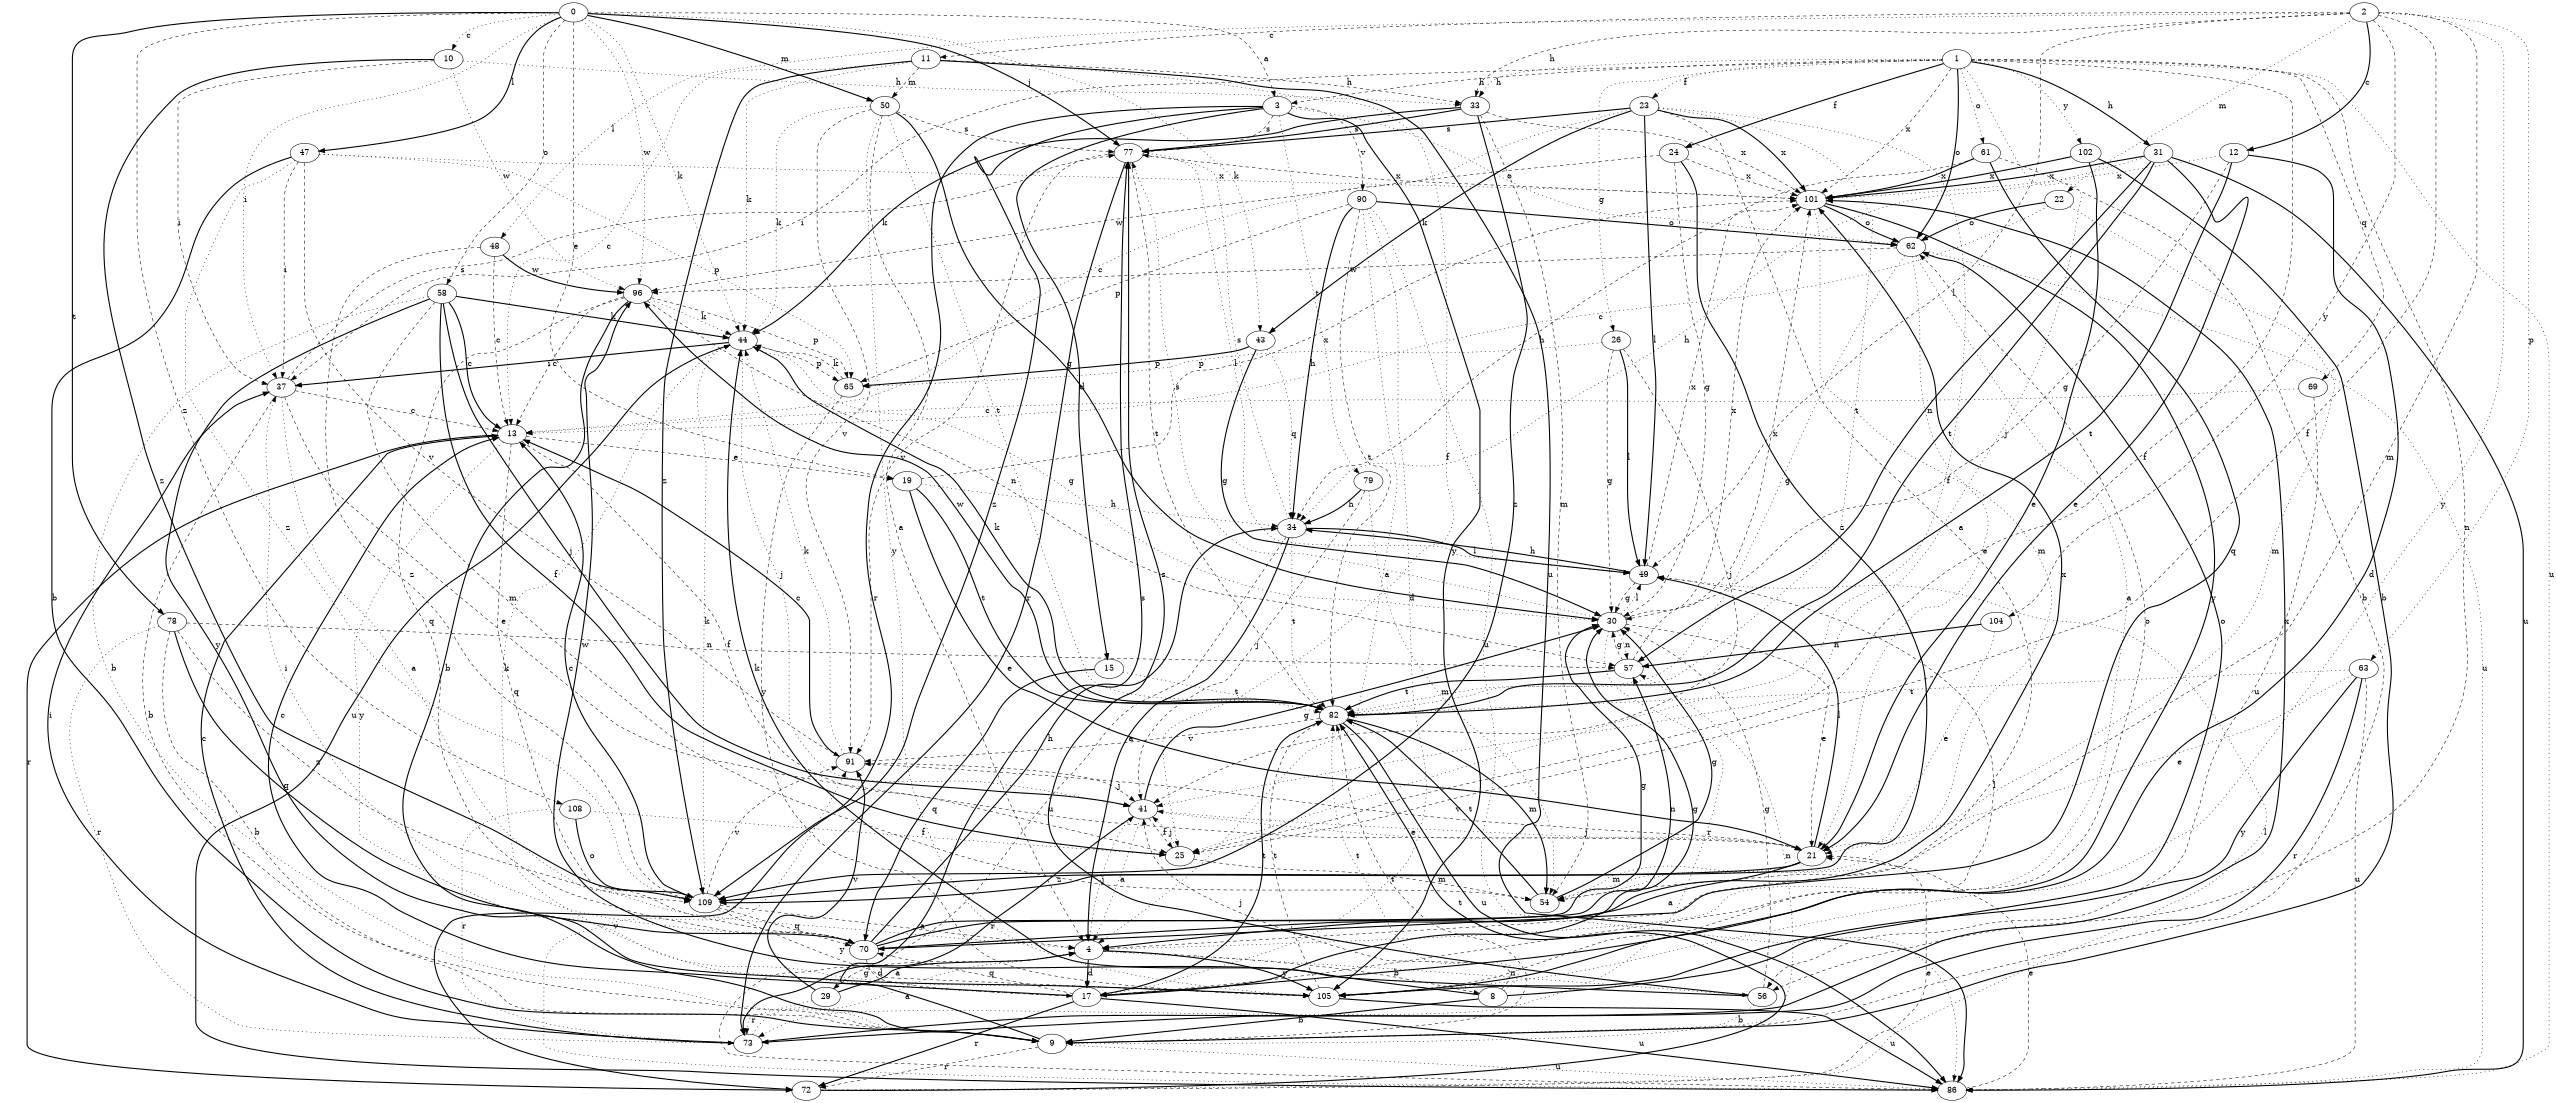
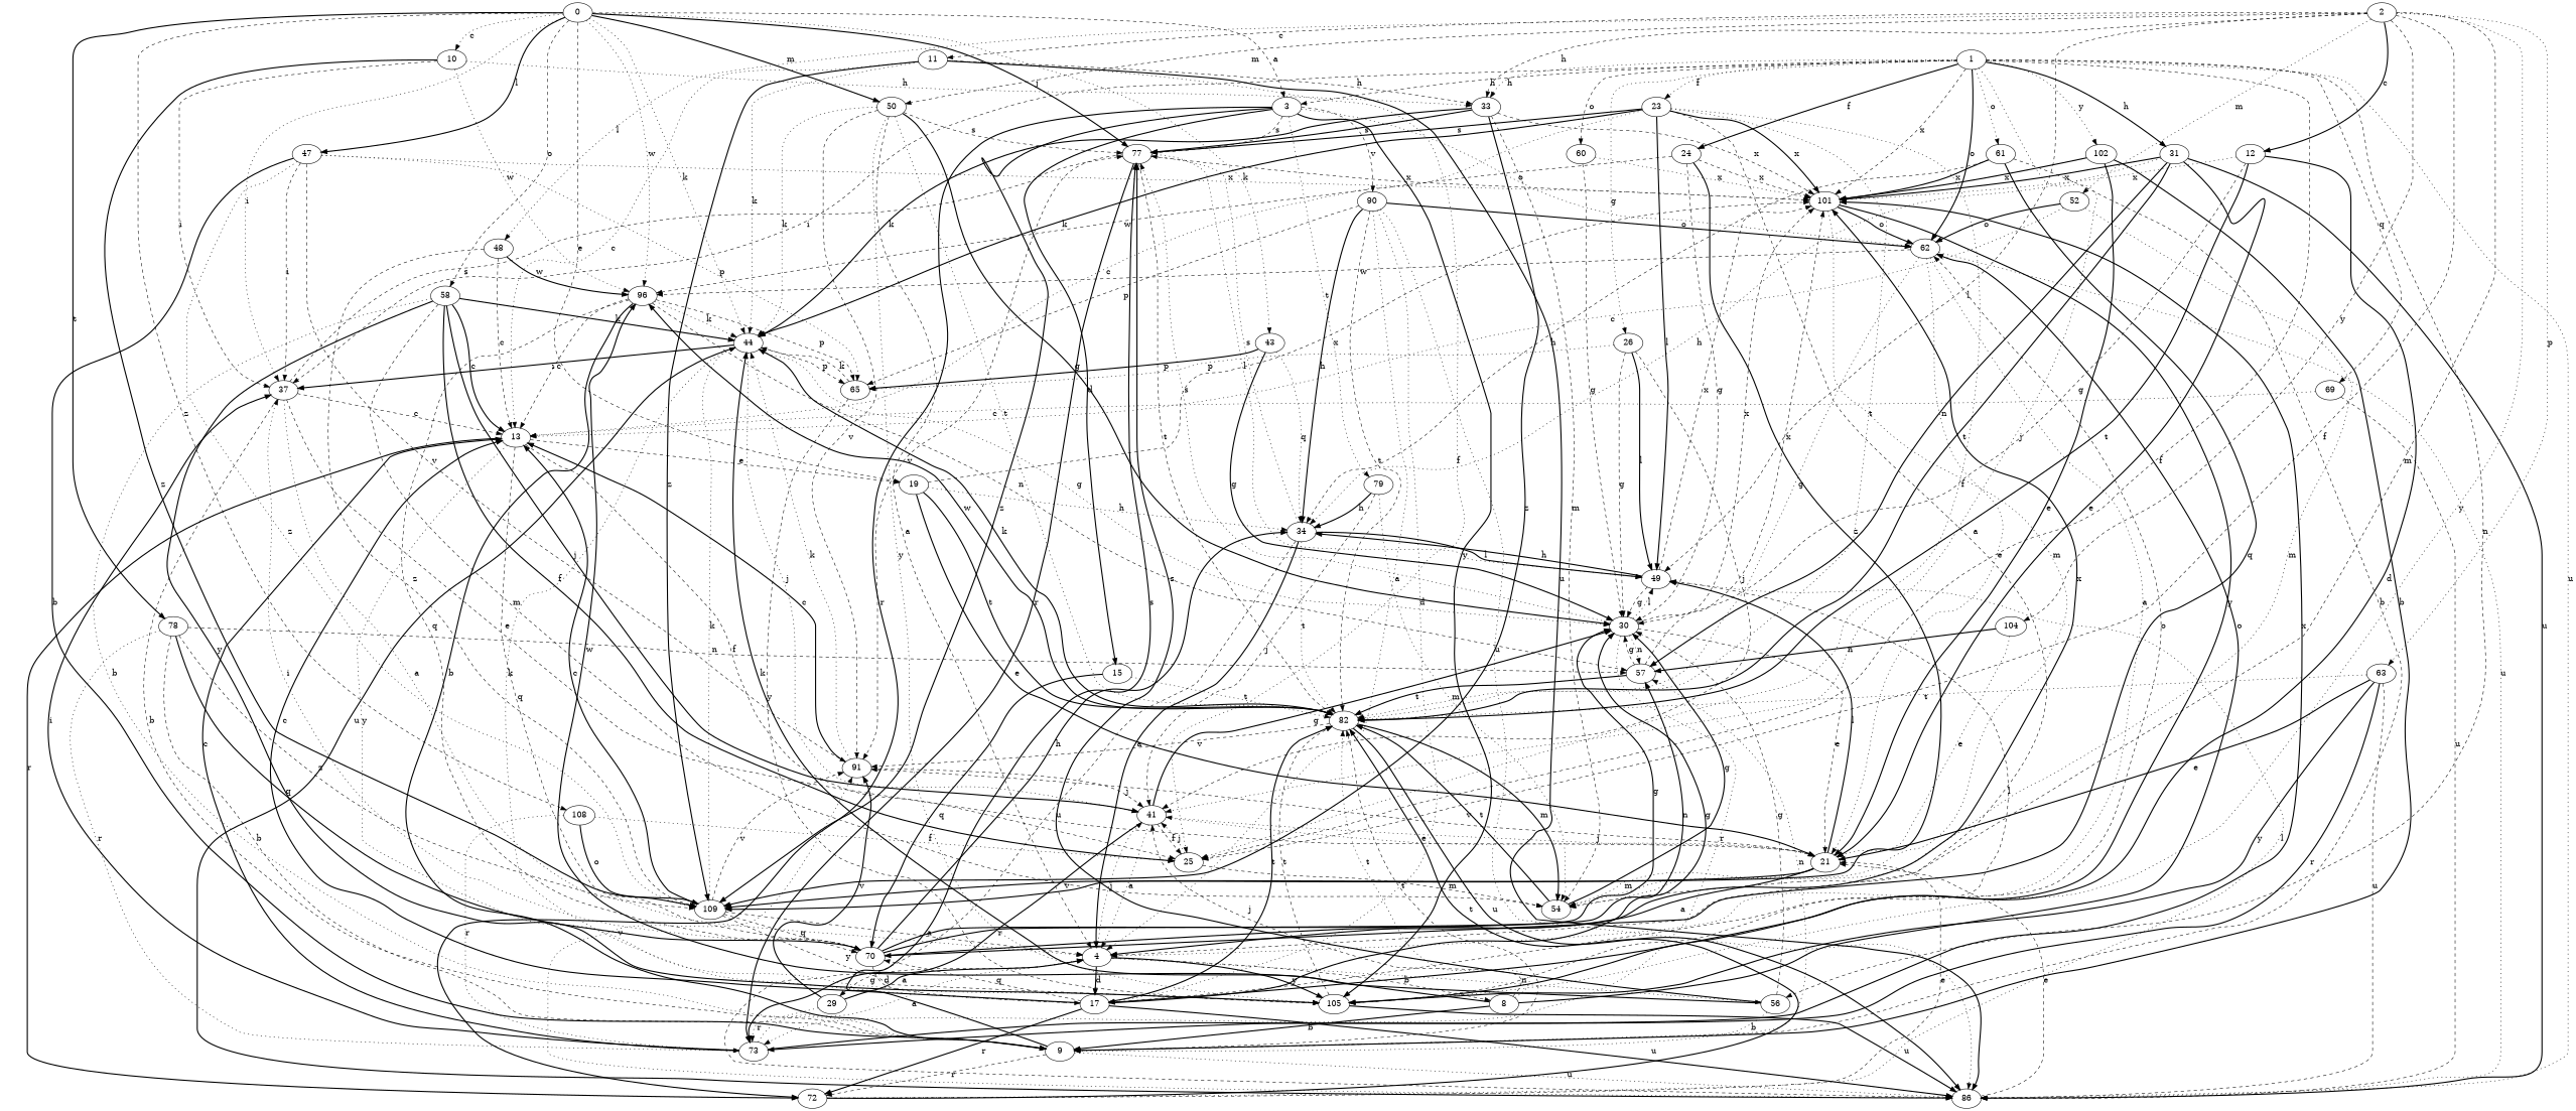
  strict digraph {
    edge [style=bold]
    0
    3
    10
    19
    37
    43
    44
    47
    50
    58
    77
    78
    96
    108
    62
    105
    15
    72
    79
    90
    109
    33
    101
    82
    21
    34
    4
    9
    13
    30
    65
    41
    86
    91
    25
    54
    49
    73
    57
    70
    1
    23
    24
    26
    31
    56
+   60
    61
    69
    102
    2
    11
    12
    48
-   52 [label=22]
+   52
    63
    104
    17
    8
    29
    0 -> 3 [label=a style=dashed]
    0 -> 10 [label=c style=dotted]
    0 -> 19 [label=e style=dashed]
    0 -> 37 [label=i style=dotted]
    0 -> 43 [label=k style=dotted]
    0 -> 44 [label=k style=dotted]
    0 -> 47 [label=l]
    0 -> 50 [label=m]
    0 -> 58 [label=o style=dashed]
    0 -> 77 [label=j]
    0 -> 78 [label=t]
    0 -> 96 [label=w style=dotted]
    0 -> 108 [label=z style=dashed]
    3 -> 77 [label=s style=dashed]
    3 -> 62 [label=o style=dotted]
    3 -> 105 [label=y]
    3 -> 15 [label=d]
    3 -> 72 [label=r]
    3 -> 79 [label=t style=dotted]
    3 -> 90 [label=v style=dashed]
    3 -> 109 [label=z]
    10 -> 37 [label=i style=dashed]
    10 -> 96 [label=w style=dotted]
    10 -> 109 [label=z]
    10 -> 33 [label=h style=dotted]
    19 -> 101 [label=x style=dashed]
    19 -> 82 [label=t]
    19 -> 21 [label=e]
    19 -> 34 [label=h style=dotted]
    37 -> 77 [label=s style=dashed]
    37 -> 21 [label=e style=dashed]
    37 -> 4 [label=a style=dotted]
    37 -> 9 [label=b style=dashed]
    37 -> 13 [label=c style=dashed]
    43 -> 34 [label=q style=dotted]
    43 -> 30 [label=g]
    43 -> 65 [label=p]
    44 -> 37 [label=i]
    44 -> 30 [label=g style=dotted]
    44 -> 65 [label=p style=dashed]
    44 -> 41 [label=j style=dotted]
    44 -> 86 [label=u]
    47 -> 37 [label=i style=dashed]
    47 -> 109 [label=z style=dotted]
    47 -> 101 [label=x style=dotted]
    47 -> 9 [label=b]
    47 -> 65 [label=p style=dotted]
    47 -> 91 [label=v style=dashed]
    50 -> 44 [label=k style=dotted]
    50 -> 77 [label=s style=dashed]
    50 -> 105 [label=y style=dotted]
    50 -> 82 [label=t style=dotted]
    50 -> 4 [label=a style=dashed]
    50 -> 30 [label=g]
    50 -> 91 [label=v style=dashed]
    58 -> 44 [label=k]
    58 -> 105 [label=y]
    58 -> 9 [label=b style=dotted]
    58 -> 13 [label=c]
    58 -> 41 [label=j]
    58 -> 25 [label=f]
    58 -> 54 [label=m style=dashed]
    77 -> 101 [label=x style=dashed]
    77 -> 82 [label=t style=dashed]
    77 -> 91 [label=v style=dashed]
    77 -> 49 [label=l style=dotted]
    77 -> 73 [label=r]
    78 -> 109 [label=z style=dashed]
    78 -> 9 [label=b style=dashed]
    78 -> 73 [label=r style=dotted]
    78 -> 57 [label=n style=dashed]
    78 -> 70 [label=q]
    96 -> 44 [label=k style=dotted]
    96 -> 9 [label=b]
    96 -> 13 [label=c style=dashed]
    96 -> 65 [label=p style=dashed]
    96 -> 57 [label=n style=dashed]
    96 -> 70 [label=q style=dashed]
    108 -> 109 [label=o]
    108 -> 25 [label=f style=dotted]
    108 -> 73 [label=r style=dotted]
    62 -> 96 [label=w style=dashed]
    62 -> 82 [label=g style=dotted]
    62 -> 21 [label=e style=dotted]
    62 -> 4 [label=a style=dotted]
    62 -> 86 [label=u style=dotted]
    105 -> 82 [label=t style=dashed]
    105 -> 86 [label=u]
    105 -> 49 [label=l style=dashed]
    15 -> 82 [label=t style=dotted]
    15 -> 70 [label=q]
    72 -> 82 [label=t]
    72 -> 21 [label=e style=dashed]
    72 -> 49 [label=l style=dotted]
    79 -> 34 [label=h]
    79 -> 41 [label=j style=dashed]
    79 -> 54 [label=m style=dotted]
    90 -> 62 [label=o]
    90 -> 82 [label=t style=dashed]
    90 -> 34 [label=h]
    90 -> 4 [label=a style=dotted]
    90 -> 65 [label=p style=dashed]
    90 -> 86 [label=u style=dotted]
    90 -> 17 [label=d style=dotted]
    109 -> 44 [label=k style=dotted]
    109 -> 105 [label=y style=dashed]
    109 -> 4 [label=a style=dashed]
    109 -> 13 [label=c]
    109 -> 91 [label=v style=dashed]
    109 -> 70 [label=q style=dashed]
    33 -> 44 [label=k]
    33 -> 77 [label=s]
    33 -> 109 [label=z]
    33 -> 101 [label=x style=dashed]
    33 -> 54 [label=m style=dashed]
    101 -> 62 [label=o]
    101 -> 105 [label=y]
    101 -> 54 [label=m style=dotted]
    82 -> 44 [label=k]
    82 -> 96 [label=w]
    82 -> 86 [label=u]
    82 -> 91 [label=v style=dashed]
    82 -> 54 [label=m]
-   21 -> 109 [label=z]
+   21 -> 109 [label=v]
    21 -> 4 [label=a]
    21 -> 41 [label=j style=dotted]
    21 -> 91 [label=v style=dashed]
    21 -> 54 [label=m style=dotted]
    21 -> 49 [label=l]
    34 -> 77 [label=s style=dotted]
    34 -> 82 [label=t style=dotted]
    34 -> 4 [label=a]
    34 -> 86 [label=u style=dashed]
    34 -> 49 [label=l]
    4 -> 105 [label=y]
    4 -> 41 [label=j style=dotted]
    4 -> 56 [label=n style=dotted]
    4 -> 17 [label=d]
    4 -> 8 [label=b style=dashed]
    4 -> 29 [label=g style=dashed]
    9 -> 77 [label=s]
    9 -> 72 [label=r style=dashed]
    9 -> 82 [label=t style=dashed]
    9 -> 86 [label=u style=dotted]
    9 -> 57 [label=n style=dotted]
    13 -> 19 [label=e style=dashed]
    13 -> 105 [label=y style=dotted]
    13 -> 72 [label=r]
    13 -> 25 [label=f style=dashed]
    13 -> 70 [label=q style=dashed]
    30 -> 77 [label=s style=dotted]
    30 -> 101 [label=x style=dashed]
    30 -> 21 [label=e style=dashed]
    30 -> 49 [label=l style=dotted]
    30 -> 73 [label=r style=dotted]
    30 -> 57 [label=n style=dotted]
    65 -> 44 [label=k style=dashed]
    65 -> 105 [label=y style=dashed]
    41 -> 21 [label=e style=dotted]
    41 -> 4 [label=a style=dotted]
    41 -> 30 [label=g]
    41 -> 25 [label=f style=dashed]
    41 -> 73 [label=r]
    86 -> 21 [label=e style=dashed]
    86 -> 91 [label=v style=dotted]
    91 -> 44 [label=k style=dotted]
    91 -> 13 [label=c]
    91 -> 41 [label=j style=dashed]
    25 -> 41 [label=j style=dotted]
    25 -> 54 [label=m style=dashed]
    54 -> 82 [label=t]
    54 -> 30 [label=g]
    49 -> 101 [label=x style=dashed]
    49 -> 34 [label=h]
    49 -> 30 [label=g style=dashed]
    73 -> 37 [label=i]
    73 -> 101 [label=x]
    73 -> 4 [label=a style=dotted]
    73 -> 13 [label=c]
    57 -> 101 [label=x style=dashed]
    57 -> 82 [label=t]
    57 -> 30 [label=g style=dashed]
    70 -> 37 [label=i style=dotted]
    70 -> 101 [label=x]
    70 -> 34 [label=h]
    70 -> 30 [label=g]
    70 -> 57 [label=n]
    70 -> 17 [label=d style=dashed]
    1 -> 3 [label=h style=dashed]
    1 -> 37 [label=i style=dashed]
    1 -> 62 [label=o]
    1 -> 33 [label=h style=dotted]
    1 -> 101 [label=x style=dashed]
    1 -> 41 [label=j style=dotted]
    1 -> 86 [label=u style=dotted]
    1 -> 25 [label=f style=dashed]
    1 -> 23 [label=f style=dotted]
    1 -> 24 [label=f]
    1 -> 26 [label=g style=dotted]
    1 -> 31 [label=h]
    1 -> 56 [label=n style=dashed]
+   1 -> 60 [label=o style=dashed]
    1 -> 61 [label=o style=dotted]
    1 -> 69 [label=q style=dashed]
    1 -> 102 [label=y style=dotted]
-   23 -> 43 [label=k]
+   23 -> 44 [label=k]
    23 -> 77 [label=s]
    23 -> 101 [label=x]
    23 -> 82 [label=t style=dotted]
    23 -> 4 [label=a style=dashed]
    23 -> 13 [label=c style=dotted]
    23 -> 25 [label=f style=dotted]
    23 -> 49 [label=l]
    24 -> 96 [label=w style=dashed]
    24 -> 109 [label=z]
    24 -> 101 [label=x style=dashed]
    24 -> 30 [label=g style=dashed]
    26 -> 30 [label=g style=dashed]
    26 -> 65 [label=p style=dotted]
    26 -> 41 [label=j style=dashed]
    26 -> 49 [label=l]
    31 -> 101 [label=x]
    31 -> 82 [label=t]
    31 -> 21 [label=e]
    31 -> 34 [label=h style=dotted]
    31 -> 86 [label=u]
    31 -> 57 [label=n]
    56 -> 77 [label=s]
    56 -> 96 [label=w]
    56 -> 9 [label=b style=dotted]
    56 -> 30 [label=g style=dashed]
+   60 -> 101 [label=x style=dotted]
+   60 -> 30 [label=g style=dashed]
    61 -> 101 [label=x]
    61 -> 34 [label=h style=dashed]
    61 -> 9 [label=b style=dashed]
    61 -> 70 [label=q]
    69 -> 13 [label=c style=dotted]
-   69 -> 56 [label=u style=dashed]
+   69 -> 86 [label=u style=dashed]
    102 -> 101 [label=x]
    102 -> 21 [label=e]
    102 -> 9 [label=b]
-   11 -> 50 [label=m style=dashed]
+   2 -> 50 [label=m style=dashed]
    2 -> 105 [label=y style=dotted]
    2 -> 33 [label=h style=dashed]
    2 -> 25 [label=f style=dashed]
    2 -> 54 [label=m style=dashed]
    2 -> 49 [label=l style=dashed]
    2 -> 11 [label=c style=dashed]
    2 -> 12 [label=c]
    2 -> 48 [label=l style=dotted]
    2 -> 52 [label=m style=dotted]
    2 -> 63 [label=p style=dotted]
    2 -> 104 [label=y style=dashed]
    11 -> 44 [label=k style=dotted]
    11 -> 109 [label=z]
    11 -> 33 [label=h style=dashed]
    11 -> 13 [label=c style=dotted]
    11 -> 86 [label=u]
    11 -> 25 [label=f style=dotted]
    12 -> 101 [label=x style=dotted]
    12 -> 82 [label=t]
    12 -> 30 [label=g style=dashed]
    12 -> 17 [label=d]
    48 -> 96 [label=w]
    48 -> 109 [label=z style=dashed]
    48 -> 13 [label=c style=dashed]
    52 -> 62 [label=o]
    52 -> 13 [label=c style=dotted]
    52 -> 54 [label=m style=dotted]
    63 -> 105 [label=y]
    63 -> 82 [label=t style=dotted]
-   63 -> 21 [label=e style=dotted]
+   63 -> 21 [label=e]
    63 -> 86 [label=u style=dashed]
    63 -> 73 [label=r]
    104 -> 21 [label=e style=dotted]
    104 -> 57 [label=n]
    17 -> 44 [label=k style=dotted]
    17 -> 62 [label=o style=dashed]
    17 -> 72 [label=r]
    17 -> 82 [label=t]
    17 -> 13 [label=c]
    17 -> 30 [label=g]
    17 -> 86 [label=u]
    17 -> 70 [label=q style=dashed]
    8 -> 44 [label=k]
    8 -> 62 [label=o]
    8 -> 82 [label=t style=dotted]
    8 -> 9 [label=b]
    8 -> 41 [label=j style=dashed]
    29 -> 4 [label=a]
    29 -> 91 [label=v]
    29 -> 73 [label=r style=dotted]
  }
